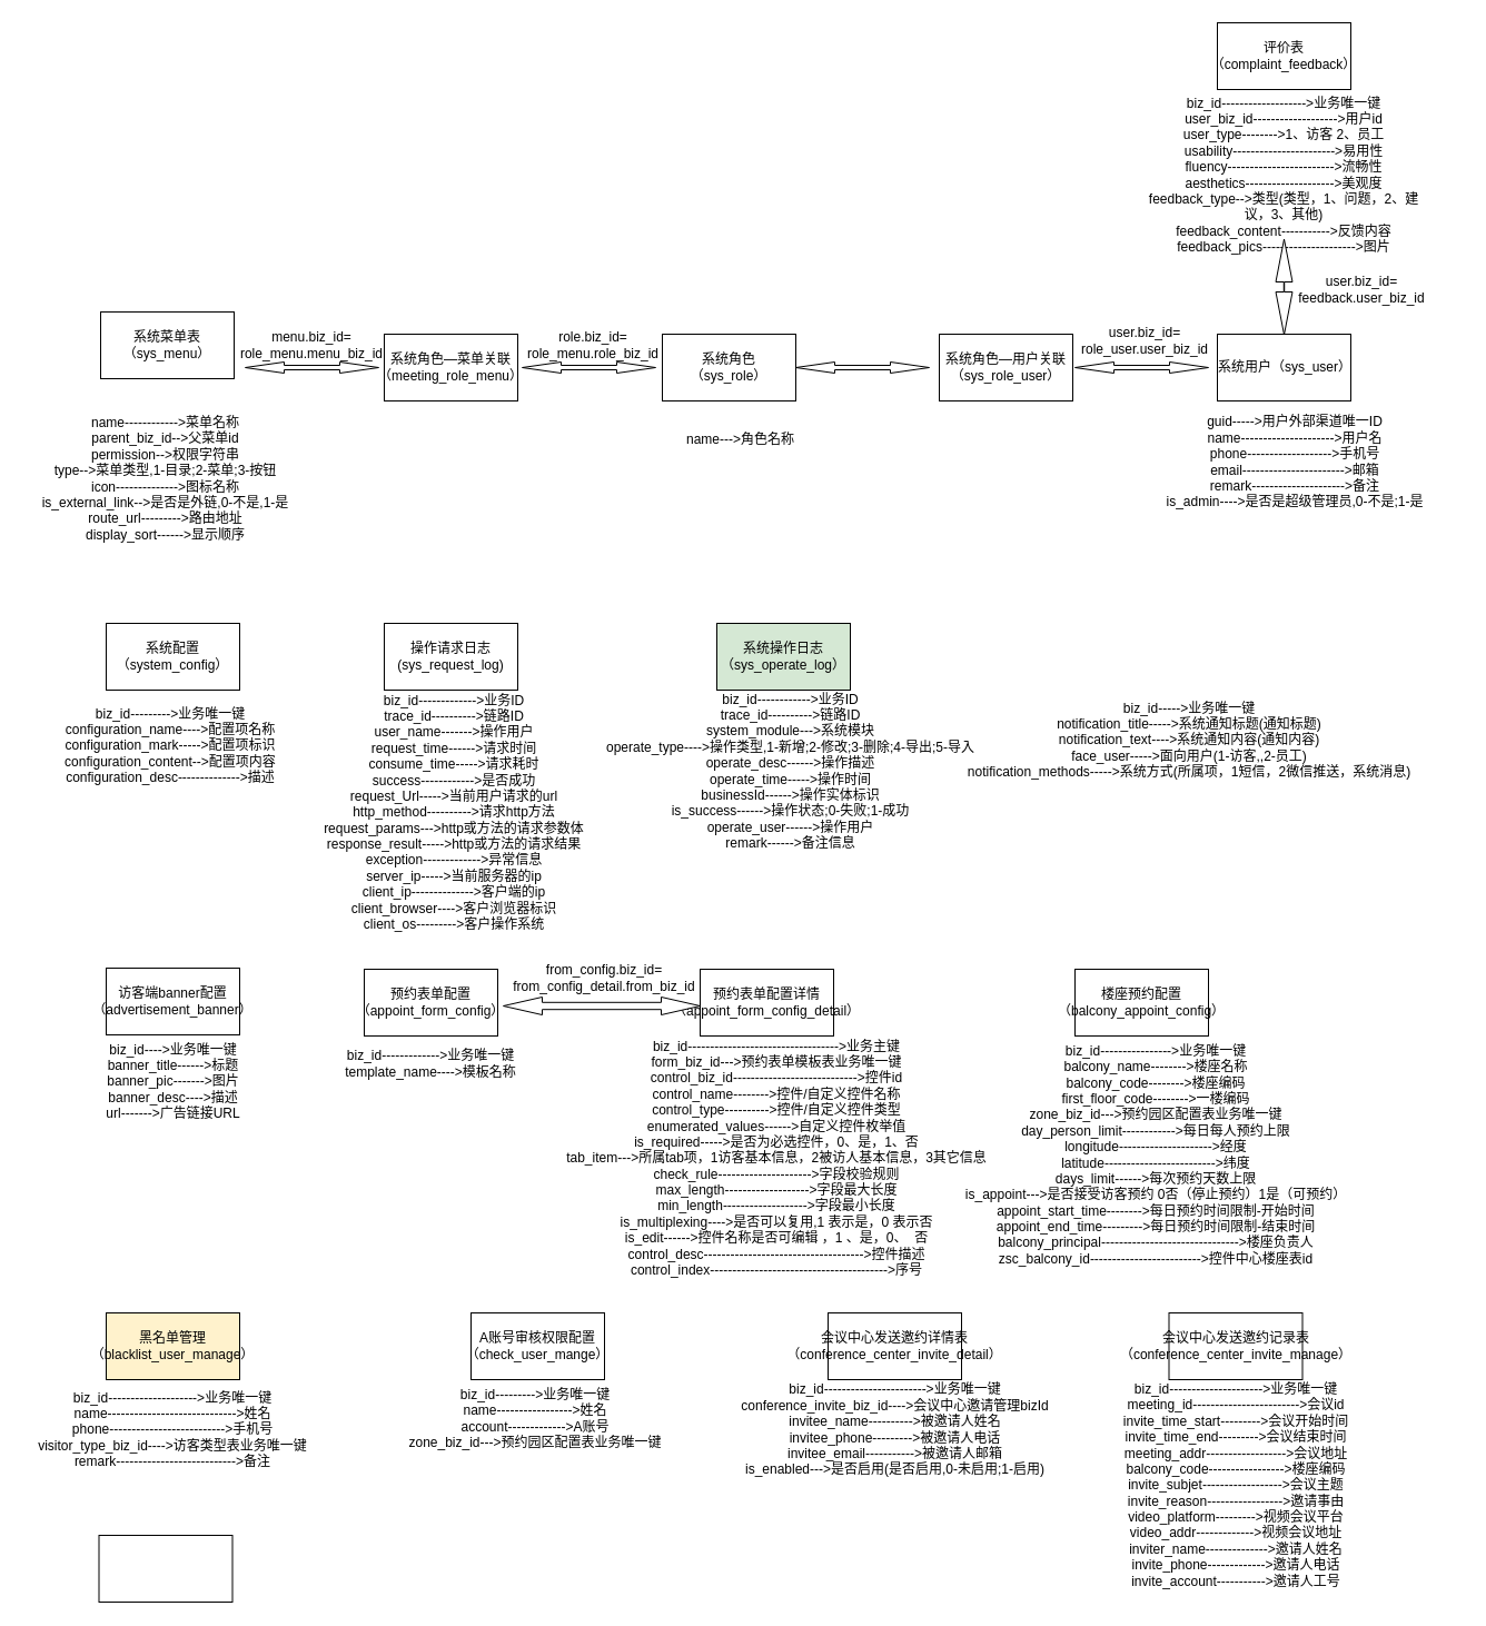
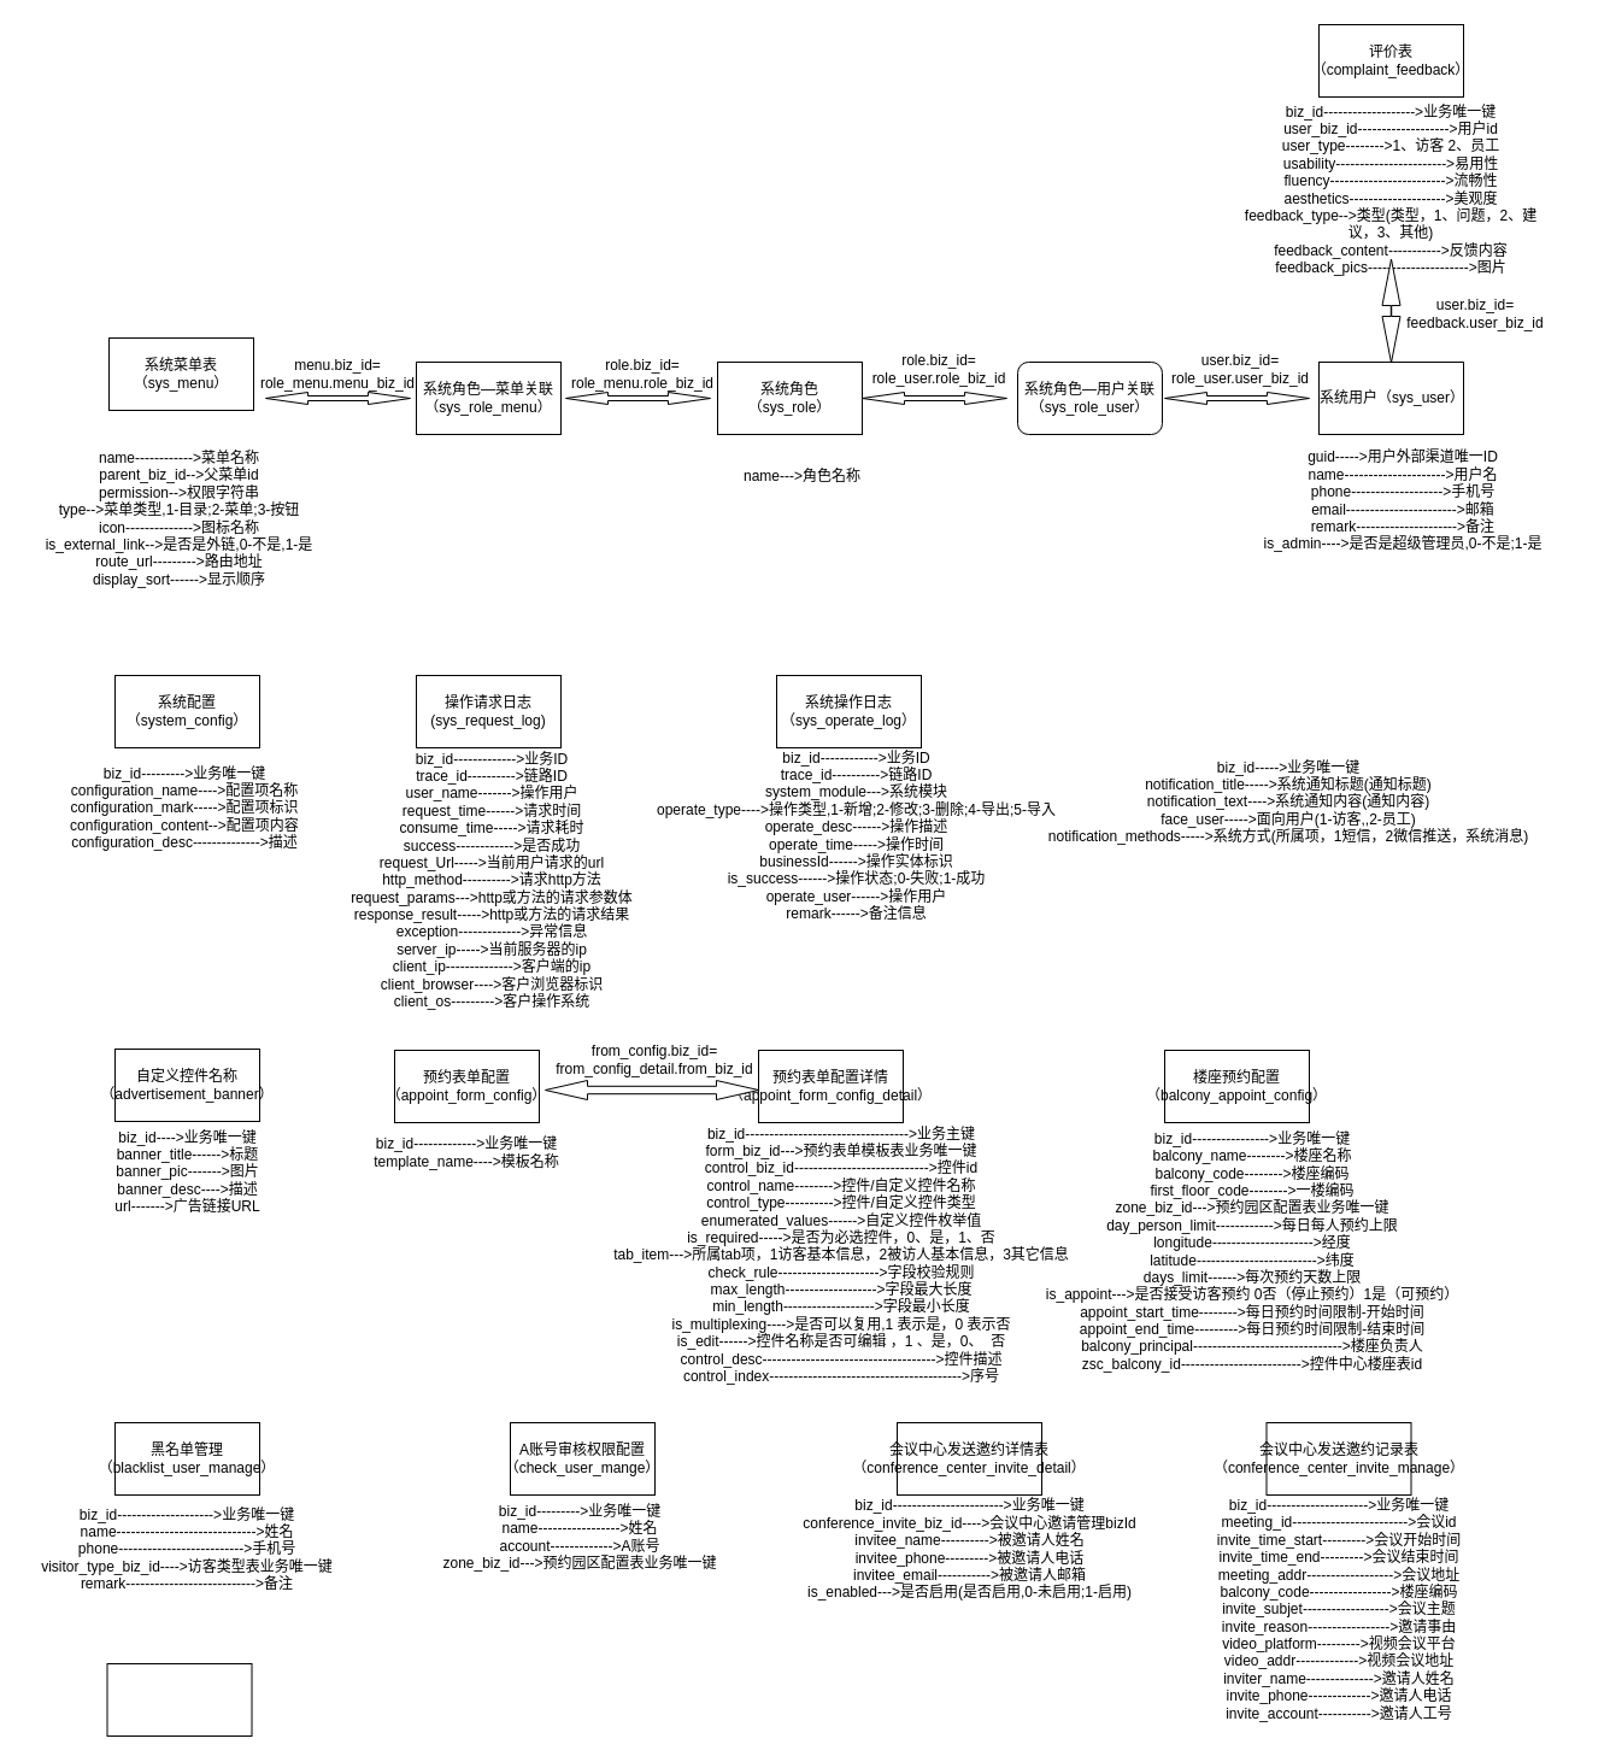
  <mxCell id="0" />
  <mxCell id="1" parent="0" />
  <mxCell id="2" value="系统菜单表&lt;br&gt;（sys_menu）" style="rounded=0;whiteSpace=wrap;html=1;" vertex="1" parent="1"><mxGeometry x="90" y="280" width="120" height="60" as="geometry" /></mxCell>
- <mxCell id="3" value="系统操作日志&lt;br&gt;（sys_operate_log）" style="rounded=0;whiteSpace=wrap;html=1;fillColor=#d5e8d4;" vertex="1" parent="1"><mxGeometry x="644" y="560" width="120" height="60" as="geometry" /></mxCell>
+ <mxCell id="3" value="系统操作日志&lt;br&gt;（sys_operate_log）" style="rounded=0;whiteSpace=wrap;html=1;" vertex="1" parent="1"><mxGeometry x="644" y="560" width="120" height="60" as="geometry" /></mxCell>
  <mxCell id="4" value="操作请求日志(sys_request_log)" style="rounded=0;whiteSpace=wrap;html=1;" vertex="1" parent="1"><mxGeometry x="345" y="560" width="120" height="60" as="geometry" /></mxCell>
  <mxCell id="5" value="系统角色&lt;br&gt;（sys_role）" style="rounded=0;whiteSpace=wrap;html=1;" vertex="1" parent="1"><mxGeometry x="595" y="300" width="120" height="60" as="geometry" /></mxCell>
- <mxCell id="6" value="系统角色—菜单关联&lt;br&gt;（meeting_role_menu）" style="rounded=0;whiteSpace=wrap;html=1;" vertex="1" parent="1"><mxGeometry x="345" y="300" width="120" height="60" as="geometry" /></mxCell>
- <mxCell id="7" value="系统角色—用户关联&lt;br&gt;（sys_role_user）" style="rounded=0;whiteSpace=wrap;html=1;" vertex="1" parent="1"><mxGeometry x="844" y="300" width="120" height="60" as="geometry" /></mxCell>
+ <mxCell id="6" value="系统角色—菜单关联&lt;br&gt;（sys_role_menu）" style="rounded=0;whiteSpace=wrap;html=1;" vertex="1" parent="1"><mxGeometry x="345" y="300" width="120" height="60" as="geometry" /></mxCell>
+ <mxCell id="7" value="系统角色—用户关联&lt;br&gt;（sys_role_user）" style="whiteSpace=wrap;html=1;rounded=1;" vertex="1" parent="1"><mxGeometry x="844" y="300" width="120" height="60" as="geometry" /></mxCell>
  <mxCell id="8" value="系统用户（sys_user）" style="rounded=0;whiteSpace=wrap;html=1;" vertex="1" parent="1"><mxGeometry x="1094" y="300" width="120" height="60" as="geometry" /></mxCell>
  <mxCell id="9" value="系统配置&lt;br&gt;（system_config）" style="rounded=0;whiteSpace=wrap;html=1;" vertex="1" parent="1"><mxGeometry x="95" y="560" width="120" height="60" as="geometry" /></mxCell>
  <mxCell id="10" value="" style="html=1;shadow=0;dashed=0;align=center;verticalAlign=middle;shape=mxgraph.arrows2.twoWayArrow;dy=0.6;dx=35;" vertex="1" parent="1"><mxGeometry x="220" y="325" width="120" height="10" as="geometry" /></mxCell>
  <mxCell id="11" value="menu.biz_id=&lt;br&gt;role_menu.menu_biz_id" style="text;strokeColor=none;align=center;fillColor=none;html=1;verticalAlign=middle;whiteSpace=wrap;rounded=0;" vertex="1" parent="1"><mxGeometry x="250" y="295" width="60" height="30" as="geometry" /></mxCell>
  <mxCell id="12" value="" style="html=1;shadow=0;dashed=0;align=center;verticalAlign=middle;shape=mxgraph.arrows2.twoWayArrow;dy=0.6;dx=35;" vertex="1" parent="1"><mxGeometry x="469" y="325" width="120" height="10" as="geometry" /></mxCell>
  <mxCell id="13" value="role.biz_id=&lt;br&gt;role_menu.role_biz_id" style="text;strokeColor=none;align=center;fillColor=none;html=1;verticalAlign=middle;whiteSpace=wrap;rounded=0;" vertex="1" parent="1"><mxGeometry x="503" y="295" width="60" height="30" as="geometry" /></mxCell>
  <mxCell id="14" value="" style="html=1;shadow=0;dashed=0;align=center;verticalAlign=middle;shape=mxgraph.arrows2.twoWayArrow;dy=0.6;dx=35;" vertex="1" parent="1"><mxGeometry x="715" y="325" width="120" height="10" as="geometry" /></mxCell>
+ <mxCell id="15" value="role.biz_id=&lt;br&gt;role_user.role_biz_id" style="text;strokeColor=none;align=center;fillColor=none;html=1;verticalAlign=middle;whiteSpace=wrap;rounded=0;" vertex="1" parent="1"><mxGeometry x="749" y="291" width="60" height="30" as="geometry" /></mxCell>
  <mxCell id="16" value="" style="html=1;shadow=0;dashed=0;align=center;verticalAlign=middle;shape=mxgraph.arrows2.twoWayArrow;dy=0.6;dx=35;" vertex="1" parent="1"><mxGeometry x="966" y="325" width="120" height="10" as="geometry" /></mxCell>
  <mxCell id="17" value="user.biz_id=&lt;br&gt;role_user.user_biz_id" style="text;strokeColor=none;align=center;fillColor=none;html=1;verticalAlign=middle;whiteSpace=wrap;rounded=0;" vertex="1" parent="1"><mxGeometry x="999" y="291" width="60" height="30" as="geometry" /></mxCell>
  <mxCell id="18" value="name------------&amp;gt;菜单名称&lt;br&gt;parent_biz_id--&amp;gt;父菜单id&lt;br&gt;permission--&amp;gt;权限字符串&lt;br&gt;type--&amp;gt;菜单类型,1-目录;2-菜单;3-按钮&lt;br&gt;icon--------------&amp;gt;图标名称&lt;br&gt;is_external_link--&amp;gt;是否是外链,0-不是,1-是&lt;br&gt;route_url---------&amp;gt;路由地址&lt;br&gt;display_sort------&amp;gt;显示顺序" style="text;strokeColor=none;align=center;fillColor=none;html=1;verticalAlign=middle;whiteSpace=wrap;rounded=0;" vertex="1" parent="1"><mxGeometry x="24" y="360" width="249" height="140" as="geometry" /></mxCell>
  <mxCell id="19" value="name---&amp;gt;角色名称" style="text;strokeColor=none;align=center;fillColor=none;html=1;verticalAlign=middle;whiteSpace=wrap;rounded=0;" vertex="1" parent="1"><mxGeometry x="606" y="380" width="119" height="30" as="geometry" /></mxCell>
  <mxCell id="20" value="guid-----&amp;gt;用户外部渠道唯一ID&lt;br&gt;name---------------------&amp;gt;用户名&lt;br&gt;phone-------------------&amp;gt;手机号&lt;br&gt;email-----------------------&amp;gt;邮箱&lt;br&gt;remark---------------------&amp;gt;备注&lt;br&gt;is_admin----&amp;gt;是否是超级管理员,0-不是;1-是" style="text;strokeColor=none;align=center;fillColor=none;html=1;verticalAlign=middle;whiteSpace=wrap;rounded=0;" vertex="1" parent="1"><mxGeometry x="1024" y="350" width="280" height="130" as="geometry" /></mxCell>
  <mxCell id="21" value="biz_id---------&amp;gt;业务唯一键&lt;br&gt;configuration_name----&amp;gt;配置项名称&lt;br&gt;configuration_mark-----&amp;gt;配置项标识&lt;br&gt;configuration_content--&amp;gt;配置项内容configuration_desc--------------&amp;gt;描述" style="text;strokeColor=none;align=center;fillColor=none;html=1;verticalAlign=middle;whiteSpace=wrap;rounded=0;" vertex="1" parent="1"><mxGeometry x="33" y="620" width="240" height="100" as="geometry" /></mxCell>
  <mxCell id="22" value="biz_id-------------&amp;gt;业务ID&lt;br&gt;trace_id----------&amp;gt;链路ID&lt;br&gt;user_name-------&amp;gt;操作用户&lt;br&gt;request_time------&amp;gt;请求时间&lt;br&gt;consume_time-----&amp;gt;请求耗时&lt;br&gt;success------------&amp;gt;是否成功&lt;br&gt;request_Url-----&amp;gt;当前用户请求的url&lt;br&gt;http_method----------&amp;gt;请求http方法&lt;br&gt;request_params---&amp;gt;http或方法的请求参数体&lt;br&gt;response_result-----&amp;gt;http或方法的请求结果&lt;br&gt;exception-------------&amp;gt;异常信息&lt;br&gt;server_ip-----&amp;gt;当前服务器的ip&lt;br&gt;client_ip--------------&amp;gt;客户端的ip&lt;br&gt;client_browser----&amp;gt;客户浏览器标识&lt;br&gt;client_os---------&amp;gt;客户操作系统" style="text;strokeColor=none;align=center;fillColor=none;html=1;verticalAlign=middle;whiteSpace=wrap;rounded=0;" vertex="1" parent="1"><mxGeometry x="273" y="610" width="270" height="240" as="geometry" /></mxCell>
  <mxCell id="23" value="biz_id------------&amp;gt;业务ID&lt;br&gt;trace_id----------&amp;gt;链路ID&lt;br&gt;system_module---&amp;gt;系统模块&lt;br&gt;operate_type----&amp;gt;操作类型,1-新增;2-修改;3-删除;4-导出;5-导入&lt;br&gt;operate_desc------&amp;gt;操作描述&lt;br&gt;operate_time-----&amp;gt;操作时间&lt;br&gt;businessId------&amp;gt;操作实体标识&lt;br&gt;is_success------&amp;gt;操作状态;0-失败;1-成功&lt;br&gt;operate_user------&amp;gt;操作用户&lt;br&gt;remark------&amp;gt;备注信息" style="text;strokeColor=none;align=center;fillColor=none;html=1;verticalAlign=middle;whiteSpace=wrap;rounded=0;" vertex="1" parent="1"><mxGeometry x="543" y="590" width="335" height="205" as="geometry" /></mxCell>
  <mxCell id="24" value="biz_id-----&amp;gt;业务唯一键&lt;br&gt;notification_title-----&amp;gt;系统通知标题(通知标题)&lt;br&gt;notification_text----&amp;gt;系统通知内容(通知内容)&lt;br&gt;face_user-----&amp;gt;面向用户(1-访客,,2-员工)&lt;br&gt;notification_methods-----&amp;gt;系统方式(所属项，1短信，2微信推送，系统消息)&lt;br&gt;" style="text;strokeColor=none;align=center;fillColor=none;html=1;verticalAlign=middle;whiteSpace=wrap;rounded=0;" vertex="1" parent="1"><mxGeometry x="864" y="560" width="410" height="210" as="geometry" /></mxCell>
- <mxCell id="25" value="访客端banner配置&lt;br&gt;（advertisement_banner）" style="rounded=0;whiteSpace=wrap;html=1;" vertex="1" parent="1"><mxGeometry x="95" y="870" width="120" height="60" as="geometry" /></mxCell>
+ <mxCell id="25" value="自定义控件名称&lt;br&gt;（advertisement_banner）" style="rounded=0;whiteSpace=wrap;html=1;" vertex="1" parent="1"><mxGeometry x="95" y="870" width="120" height="60" as="geometry" /></mxCell>
  <mxCell id="26" value="biz_id----&amp;gt;业务唯一键&lt;br&gt;banner_title------&amp;gt;标题&lt;br&gt;banner_pic-------&amp;gt;图片&lt;br&gt;banner_desc----&amp;gt;描述&lt;br&gt;url-------&amp;gt;广告链接URL&lt;br&gt;" style="text;strokeColor=none;align=center;fillColor=none;html=1;verticalAlign=middle;whiteSpace=wrap;rounded=0;" vertex="1" parent="1"><mxGeometry x="54.5" y="912" width="201" height="120" as="geometry" /></mxCell>
  <mxCell id="27" value="预约表单配置&lt;br&gt;（appoint_form_config）" style="rounded=0;whiteSpace=wrap;html=1;" vertex="1" parent="1"><mxGeometry x="327" y="871" width="120" height="60" as="geometry" /></mxCell>
  <mxCell id="28" value="biz_id-------------&amp;gt;业务唯一键&lt;br&gt;template_name----&amp;gt;模板名称" style="text;strokeColor=none;align=center;fillColor=none;html=1;verticalAlign=middle;whiteSpace=wrap;rounded=0;" vertex="1" parent="1"><mxGeometry x="301.25" y="921" width="171.5" height="70" as="geometry" /></mxCell>
  <mxCell id="29" value="预约表单配置详情&lt;br&gt;（appoint_form_config_detail）" style="rounded=0;whiteSpace=wrap;html=1;" vertex="1" parent="1"><mxGeometry x="629" y="871" width="120" height="60" as="geometry" /></mxCell>
  <mxCell id="30" value="biz_id----------------------------------&amp;gt;业务主键&lt;br&gt;form_biz_id---&amp;gt;预约表单模板表业务唯一键&lt;br&gt;control_biz_id----------------------------&amp;gt;控件id&lt;br&gt;control_name--------&amp;gt;控件/自定义控件名称&lt;br&gt;control_type----------&amp;gt;控件/自定义控件类型&lt;br&gt;enumerated_values------&amp;gt;自定义控件枚举值&lt;br&gt;is_required-----&amp;gt;是否为必选控件，0、是，1、否&lt;br&gt;tab_item---&amp;gt;所属tab项，1访客基本信息，2被访人基本信息，3其它信息&lt;br&gt;check_rule---------------------&amp;gt;字段校验规则&lt;br&gt;max_length-------------------&amp;gt;字段最大长度&lt;br&gt;min_length-------------------&amp;gt;字段最小长度&lt;br&gt;is_multiplexing----&amp;gt;是否可以复用,1 表示是，0 表示否&lt;br&gt;is_edit------&amp;gt;控件名称是否可编辑 ，1 、是，0、&amp;nbsp; 否&lt;br&gt;control_desc------------------------------------&amp;gt;控件描述&lt;br&gt;control_index----------------------------------------&amp;gt;序号" style="text;strokeColor=none;align=center;fillColor=none;html=1;verticalAlign=middle;whiteSpace=wrap;rounded=0;" vertex="1" parent="1"><mxGeometry x="503" y="936" width="390" height="210" as="geometry" /></mxCell>
  <mxCell id="31" value="" style="html=1;shadow=0;dashed=0;align=center;verticalAlign=middle;shape=mxgraph.arrows2.twoWayArrow;dy=0.6;dx=35;" vertex="1" parent="1"><mxGeometry x="452" y="896" width="177" height="16" as="geometry" /></mxCell>
  <mxCell id="32" value="from_config.biz_id=&lt;br&gt;from_config_detail.from_biz_id" style="text;strokeColor=none;align=center;fillColor=none;html=1;verticalAlign=middle;whiteSpace=wrap;rounded=0;" vertex="1" parent="1"><mxGeometry x="455.5" y="843" width="173.5" height="71" as="geometry" /></mxCell>
  <mxCell id="33" value="楼座预约配置&lt;br&gt;（balcony_appoint_config）" style="rounded=0;whiteSpace=wrap;html=1;" vertex="1" parent="1"><mxGeometry x="966" y="871" width="120" height="60" as="geometry" /></mxCell>
  <mxCell id="34" value="biz_id----------------&amp;gt;业务唯一键&lt;br&gt;balcony_name--------&amp;gt;楼座名称&lt;br&gt;balcony_code--------&amp;gt;楼座编码&lt;br&gt;first_floor_code--------&amp;gt;一楼编码&lt;br&gt;zone_biz_id---&amp;gt;预约园区配置表业务唯一键&lt;br&gt;day_person_limit------------&amp;gt;每日每人预约上限&lt;br&gt;longitude---------------------&amp;gt;经度&lt;br&gt;latitude-------------------------&amp;gt;纬度&lt;br&gt;days_limit------&amp;gt;每次预约天数上限&lt;br&gt;is_appoint---&amp;gt;是否接受访客预约 0否（停止预约）1是（可预约）&lt;br&gt;appoint_start_time--------&amp;gt;每日预约时间限制-开始时间&lt;br&gt;appoint_end_time---------&amp;gt;每日预约时间限制-结束时间&lt;br&gt;balcony_principal-------------------------------&amp;gt;楼座负责人&lt;br&gt;zsc_balcony_id-------------------------&amp;gt;控件中心楼座表id" style="text;strokeColor=none;align=center;fillColor=none;html=1;verticalAlign=middle;whiteSpace=wrap;rounded=0;" vertex="1" parent="1"><mxGeometry x="854" y="933" width="370" height="209" as="geometry" /></mxCell>
- <mxCell id="35" value="黑名单管理&lt;br&gt;（blacklist_user_manage）" style="rounded=0;whiteSpace=wrap;html=1;fillColor=#fff2cc;" vertex="1" parent="1"><mxGeometry x="95" y="1180" width="120" height="60" as="geometry" /></mxCell>
+ <mxCell id="35" value="黑名单管理&lt;br&gt;（blacklist_user_manage）" style="rounded=0;whiteSpace=wrap;html=1;" vertex="1" parent="1"><mxGeometry x="95" y="1180" width="120" height="60" as="geometry" /></mxCell>
  <mxCell id="36" value="biz_id--------------------&amp;gt;业务唯一键&lt;br&gt;name-----------------------------&amp;gt;姓名&lt;br&gt;phone--------------------------&amp;gt;手机号&lt;br&gt;visitor_type_biz_id----&amp;gt;访客类型表业务唯一键&lt;br&gt;remark---------------------------&amp;gt;备注" style="text;strokeColor=none;align=center;fillColor=none;html=1;verticalAlign=middle;whiteSpace=wrap;rounded=0;" vertex="1" parent="1"><mxGeometry x="20" y="1230" width="270" height="110" as="geometry" /></mxCell>
  <mxCell id="37" value="A账号审核权限配置&lt;br&gt;（check_user_mange）" style="rounded=0;whiteSpace=wrap;html=1;" vertex="1" parent="1"><mxGeometry x="423" y="1180" width="120" height="60" as="geometry" /></mxCell>
  <mxCell id="38" value="biz_id---------&amp;gt;业务唯一键&lt;br&gt;name-----------------&amp;gt;姓名&lt;br&gt;account-------------&amp;gt;A账号&lt;br&gt;zone_biz_id---&amp;gt;预约园区配置表业务唯一键&lt;br&gt;" style="text;strokeColor=none;align=center;fillColor=none;html=1;verticalAlign=middle;whiteSpace=wrap;rounded=0;" vertex="1" parent="1"><mxGeometry x="354" y="1230" width="254" height="90" as="geometry" /></mxCell>
  <mxCell id="39" value="评价表&lt;br&gt;（complaint_feedback）" style="rounded=0;whiteSpace=wrap;html=1;" vertex="1" parent="1"><mxGeometry x="1094" y="20" width="120" height="60" as="geometry" /></mxCell>
  <mxCell id="40" value="biz_id-------------------&amp;gt;业务唯一键&lt;br&gt;user_biz_id-------------------&amp;gt;用户id&lt;br&gt;user_type--------&amp;gt;1、访客 2、员工&lt;br&gt;usability-----------------------&amp;gt;易用性&lt;br&gt;fluency------------------------&amp;gt;流畅性&lt;br&gt;aesthetics--------------------&amp;gt;美观度&lt;br&gt;feedback_type--&amp;gt;类型(类型，1、问题，2、建议，3、其他)&lt;br&gt;feedback_content-----------&amp;gt;反馈内容&lt;br&gt;feedback_pics---------------------&amp;gt;图片" style="text;strokeColor=none;align=center;fillColor=none;html=1;verticalAlign=middle;whiteSpace=wrap;rounded=0;" vertex="1" parent="1"><mxGeometry x="1024" y="77" width="260" height="160" as="geometry" /></mxCell>
  <mxCell id="41" value="" style="html=1;shadow=0;dashed=0;align=center;verticalAlign=middle;shape=mxgraph.arrows2.twoWayArrow;dy=0.97;dx=38.5;rotation=-90;" vertex="1" parent="1"><mxGeometry x="1111" y="250" width="86" height="15" as="geometry" /></mxCell>
  <mxCell id="42" value="user.biz_id=&lt;br&gt;feedback.user_biz_id" style="text;strokeColor=none;align=center;fillColor=none;html=1;verticalAlign=middle;whiteSpace=wrap;rounded=0;" vertex="1" parent="1"><mxGeometry x="1134" y="225" width="180" height="70" as="geometry" /></mxCell>
  <mxCell id="43" value="会议中心发送邀约详情表（conference_center_invite_detail）" style="rounded=0;whiteSpace=wrap;html=1;" vertex="1" parent="1"><mxGeometry x="744" y="1180" width="120" height="60" as="geometry" /></mxCell>
  <mxCell id="44" value="biz_id-----------------------&amp;gt;业务唯一键&lt;br&gt;conference_invite_biz_id----&amp;gt;会议中心邀请管理bizId&lt;br&gt;invitee_name----------&amp;gt;被邀请人姓名&lt;br&gt;invitee_phone---------&amp;gt;被邀请人电话&lt;br&gt;invitee_email-----------&amp;gt;被邀请人邮箱&lt;br&gt;is_enabled---&amp;gt;是否启用(是否启用,0-未启用;1-启用)&lt;br&gt;" style="text;strokeColor=none;align=center;fillColor=none;html=1;verticalAlign=middle;whiteSpace=wrap;rounded=0;" vertex="1" parent="1"><mxGeometry x="659.5" y="1195" width="289" height="180" as="geometry" /></mxCell>
  <mxCell id="45" value="会议中心发送邀约记录表（conference_center_invite_manage）" style="rounded=0;whiteSpace=wrap;html=1;" vertex="1" parent="1"><mxGeometry x="1050.5" y="1180" width="120" height="60" as="geometry" /></mxCell>
  <mxCell id="46" value="biz_id---------------------&amp;gt;业务唯一键&lt;br&gt;meeting_id------------------------&amp;gt;会议id&lt;br&gt;invite_time_start---------&amp;gt;会议开始时间&lt;br&gt;invite_time_end---------&amp;gt;会议结束时间&lt;br&gt;meeting_addr------------------&amp;gt;会议地址&lt;br&gt;balcony_code-----------------&amp;gt;楼座编码&lt;br&gt;invite_subjet------------------&amp;gt;会议主题&lt;br&gt;invite_reason-----------------&amp;gt;邀请事由&lt;br&gt;video_platform---------&amp;gt;视频会议平台&lt;br&gt;video_addr-------------&amp;gt;视频会议地址&lt;br&gt;inviter_name--------------&amp;gt;邀请人姓名&lt;br&gt;invite_phone-------------&amp;gt;邀请人电话&lt;br&gt;invite_account-----------&amp;gt;邀请人工号" style="text;strokeColor=none;align=center;fillColor=none;html=1;verticalAlign=middle;whiteSpace=wrap;rounded=0;" vertex="1" parent="1"><mxGeometry x="991.5" y="1230" width="238" height="210" as="geometry" /></mxCell>
  <mxCell id="47" value="" style="rounded=0;whiteSpace=wrap;html=1;" vertex="1" parent="1"><mxGeometry x="88.5" y="1380" width="120" height="60" as="geometry" /></mxCell>
